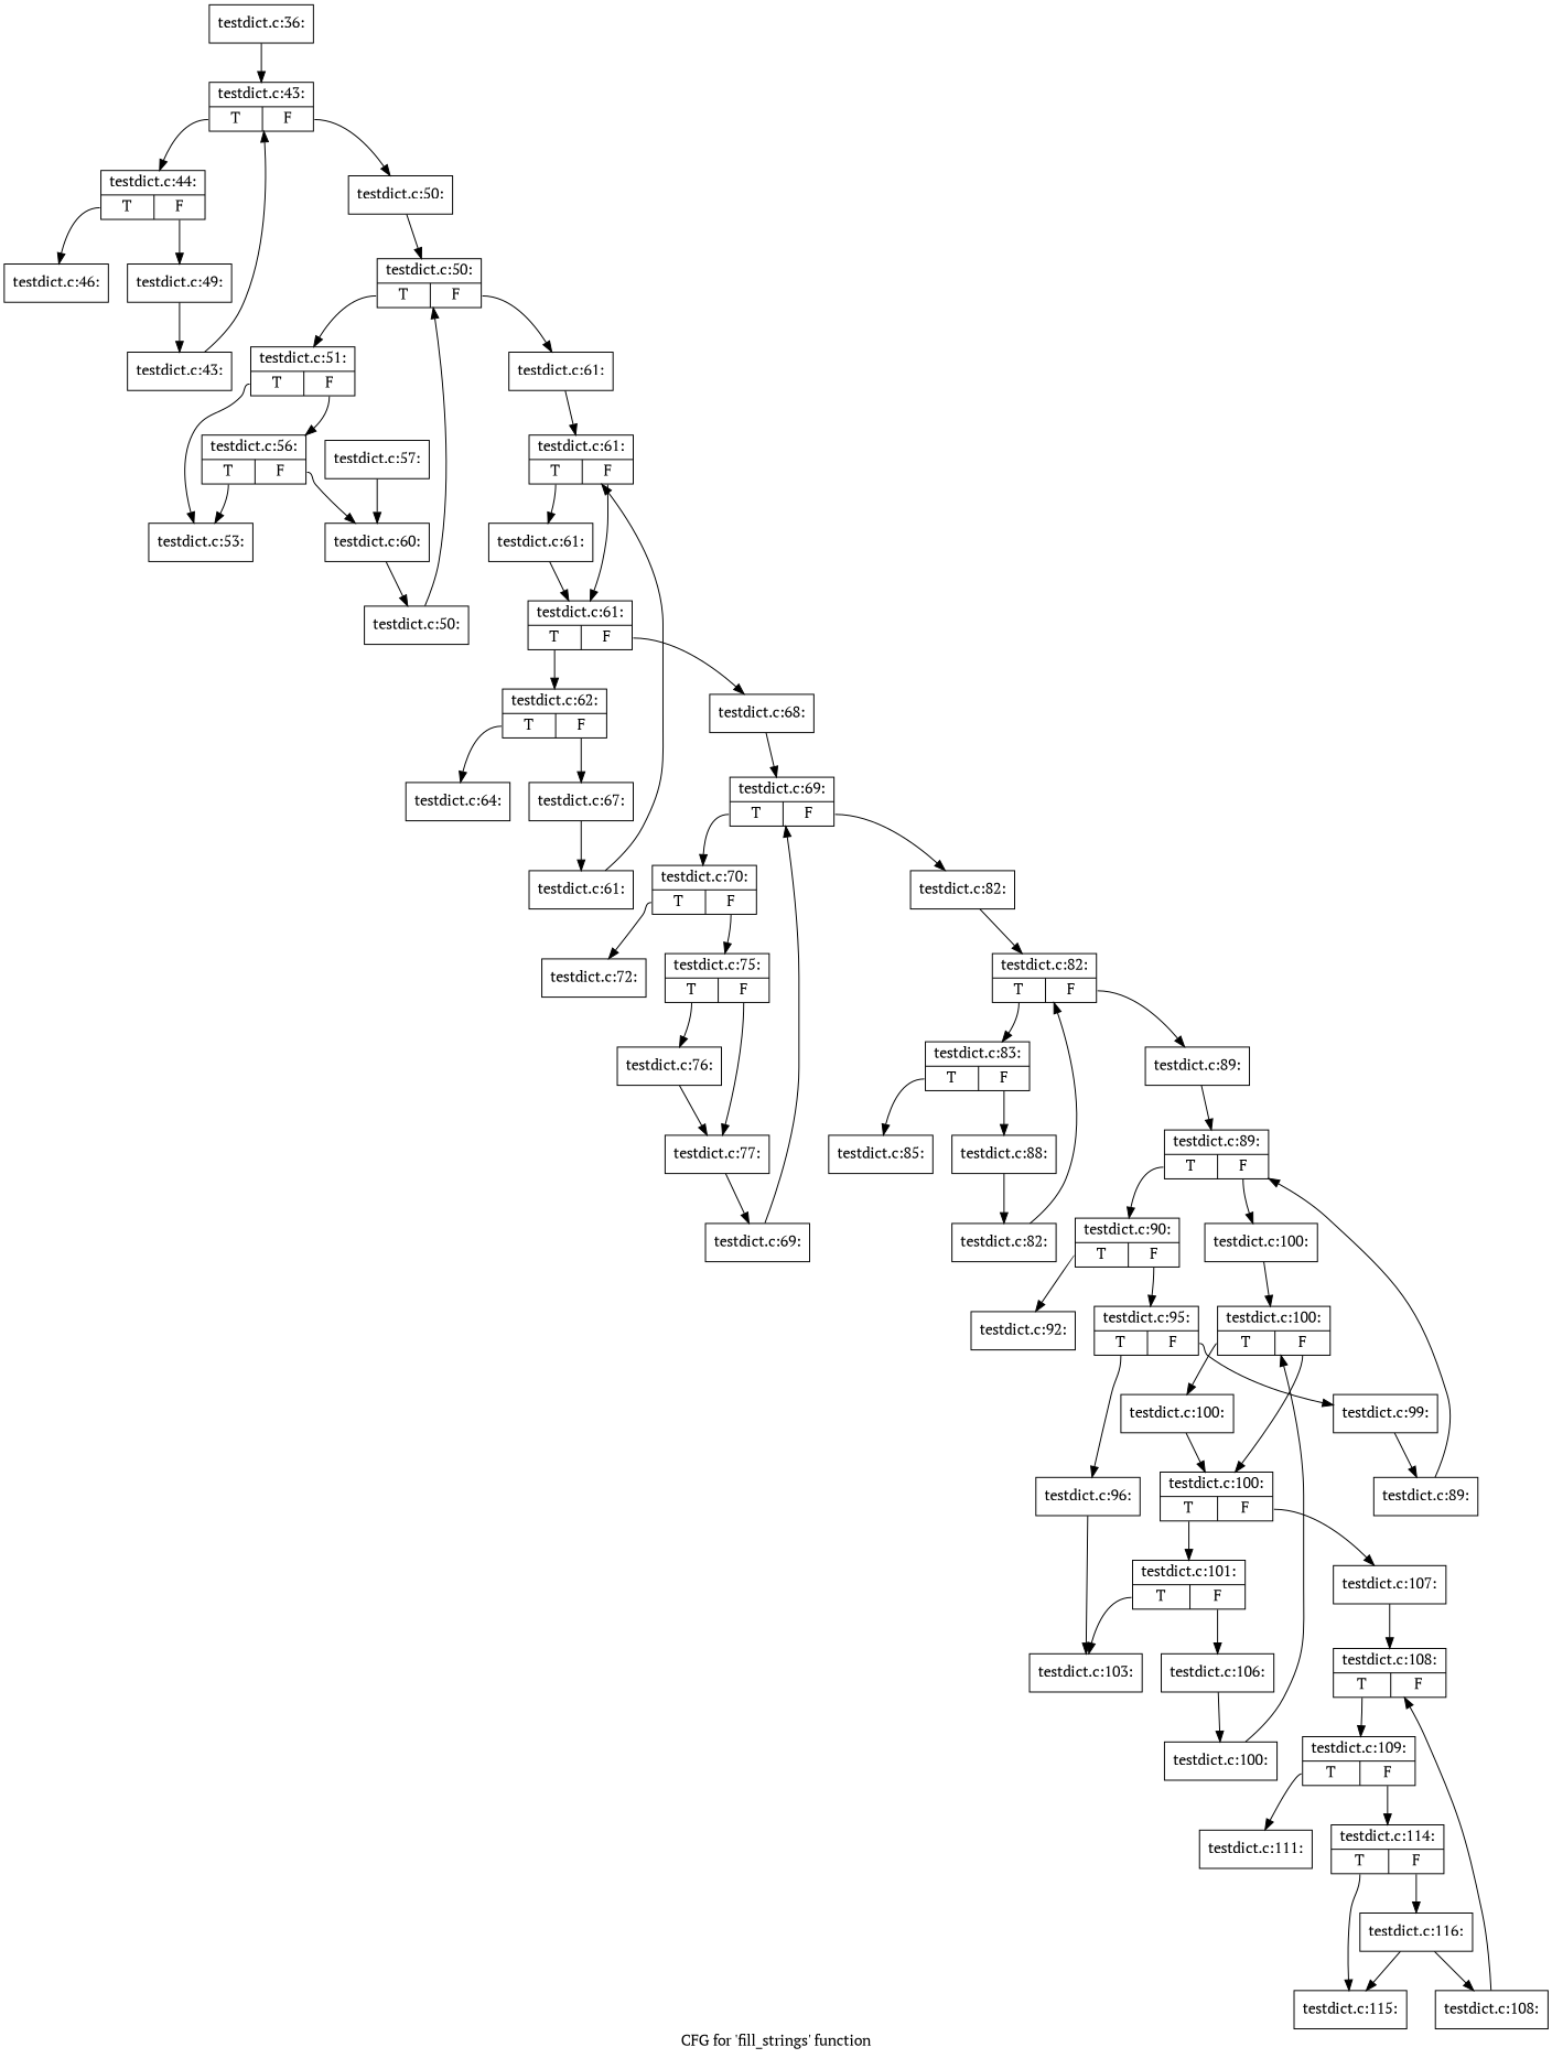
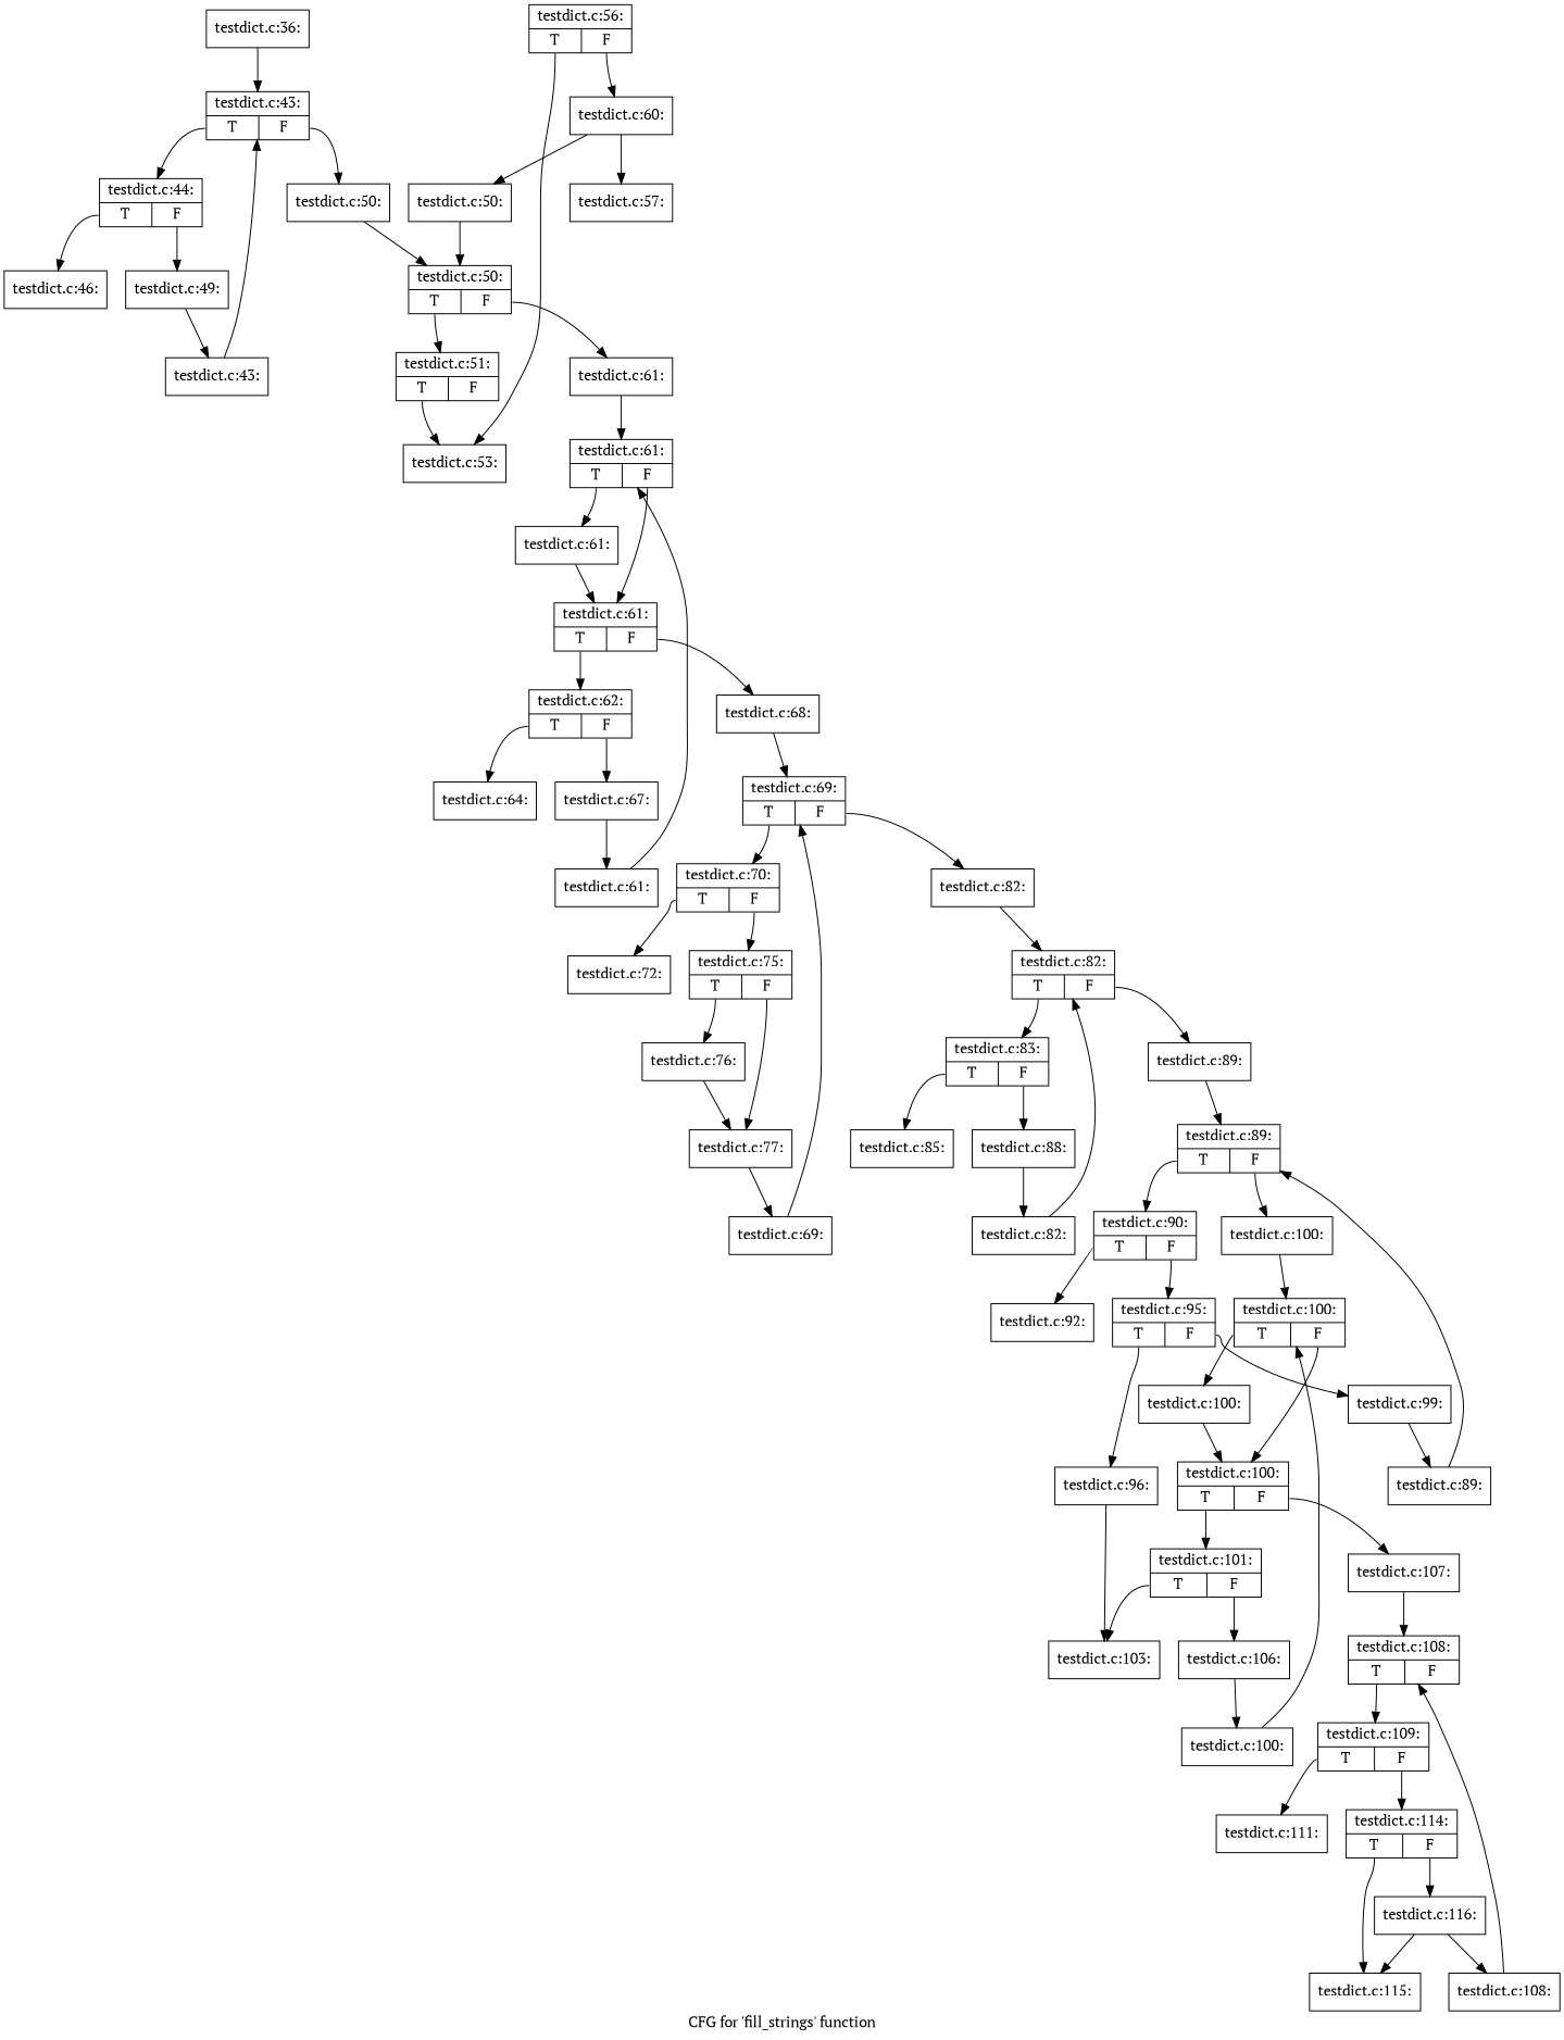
  digraph {
    fontname="PT Serif"
    label="CFG for 'fill_strings' function"
    node [fontname="PT Serif" shape=record]
    edge [fontname="PT Serif"]
    n1 [label="{testdict.c:36:}"]
    n2 [label="{testdict.c:43:|{<s0>T|<s1>F}}"]
    n3 [label="{testdict.c:44:|{<s0>T|<s1>F}}"]
    n4 [label="{testdict.c:50:}"]
    n5 [label="{testdict.c:46:}"]
    n6 [label="{testdict.c:49:}"]
    n7 [label="{testdict.c:50:|{<s0>T|<s1>F}}"]
    n8 [label="{testdict.c:43:}"]
    n9 [label="{testdict.c:51:|{<s0>T|<s1>F}}"]
    n10 [label="{testdict.c:61:}"]
    n11 [label="{testdict.c:53:}"]
    n12 [label="{testdict.c:56:|{<s0>T|<s1>F}}"]
    n13 [label="{testdict.c:61:|{<s0>T|<s1>F}}"]
    n14 [label="{testdict.c:60:}"]
    n15 [label="{testdict.c:61:}"]
    n16 [label="{testdict.c:61:|{<s0>T|<s1>F}}"]
    n17 [label="{testdict.c:57:}"]
    n18 [label="{testdict.c:50:}"]
    n19 [label="{testdict.c:62:|{<s0>T|<s1>F}}"]
    n20 [label="{testdict.c:68:}"]
    n21 [label="{testdict.c:64:}"]
    n22 [label="{testdict.c:67:}"]
    n23 [label="{testdict.c:69:|{<s0>T|<s1>F}}"]
    n24 [label="{testdict.c:61:}"]
    n25 [label="{testdict.c:70:|{<s0>T|<s1>F}}"]
    n26 [label="{testdict.c:82:}"]
    n27 [label="{testdict.c:72:}"]
    n28 [label="{testdict.c:75:|{<s0>T|<s1>F}}"]
    n29 [label="{testdict.c:82:|{<s0>T|<s1>F}}"]
    n30 [label="{testdict.c:76:}"]
    n31 [label="{testdict.c:77:}"]
    n32 [label="{testdict.c:83:|{<s0>T|<s1>F}}"]
    n33 [label="{testdict.c:89:}"]
    n34 [label="{testdict.c:69:}"]
    n35 [label="{testdict.c:85:}"]
    n36 [label="{testdict.c:88:}"]
    n37 [label="{testdict.c:89:|{<s0>T|<s1>F}}"]
    n38 [label="{testdict.c:82:}"]
    n39 [label="{testdict.c:90:|{<s0>T|<s1>F}}"]
    n40 [label="{testdict.c:100:}"]
    n41 [label="{testdict.c:92:}"]
    n42 [label="{testdict.c:95:|{<s0>T|<s1>F}}"]
    n43 [label="{testdict.c:100:|{<s0>T|<s1>F}}"]
    n44 [label="{testdict.c:96:}"]
    n45 [label="{testdict.c:99:}"]
    n46 [label="{testdict.c:100:}"]
    n47 [label="{testdict.c:100:|{<s0>T|<s1>F}}"]
    n48 [label="{testdict.c:103:}"]
    n49 [label="{testdict.c:89:}"]
    n50 [label="{testdict.c:101:|{<s0>T|<s1>F}}"]
    n51 [label="{testdict.c:107:}"]
    n52 [label="{testdict.c:106:}"]
    n53 [label="{testdict.c:108:|{<s0>T|<s1>F}}"]
    n54 [label="{testdict.c:100:}"]
    n55 [label="{testdict.c:109:|{<s0>T|<s1>F}}"]
    n56 [label="{testdict.c:111:}"]
    n57 [label="{testdict.c:114:|{<s0>T|<s1>F}}"]
    n58 [label="{testdict.c:115:}"]
    n59 [label="{testdict.c:116:}"]
    n60 [label="{testdict.c:108:}"]
    n1 -> n2
    n2 -> n3 [tailport=s0]
    n2 -> n4 [tailport=s1]
    n3 -> n5 [tailport=s0]
    n3 -> n6 [tailport=s1]
    n4 -> n7
    n6 -> n8
    n7 -> n9 [tailport=s0]
    n7 -> n10 [tailport=s1]
    n8 -> n2
    n9 -> n11 [tailport=s0]
-   n9 -> n12 [tailport=s1]
    n10 -> n13
    n12 -> n11 [tailport=s0]
    n12 -> n14 [tailport=s1]
    n13 -> n15 [tailport=s0]
    n13 -> n16 [tailport=s1]
    n14 -> n18
    n15 -> n16
    n16 -> n19 [tailport=s0]
    n16 -> n20 [tailport=s1]
-   n17 -> n14
+   n14 -> n17
    n18 -> n7
    n19 -> n21 [tailport=s0]
    n19 -> n22 [tailport=s1]
    n20 -> n23
    n22 -> n24
    n23 -> n25 [tailport=s0]
    n23 -> n26 [tailport=s1]
    n24 -> n13
    n25 -> n27 [tailport=s0]
    n25 -> n28 [tailport=s1]
    n26 -> n29
    n28 -> n30 [tailport=s0]
    n28 -> n31 [tailport=s1]
    n29 -> n32 [tailport=s0]
    n29 -> n33 [tailport=s1]
    n30 -> n31
    n31 -> n34
    n32 -> n35 [tailport=s0]
    n32 -> n36 [tailport=s1]
    n33 -> n37
    n34 -> n23
    n36 -> n38
    n37 -> n39 [tailport=s0]
    n37 -> n40 [tailport=s1]
    n38 -> n29
    n39 -> n41 [tailport=s0]
    n39 -> n42 [tailport=s1]
    n40 -> n43
    n42 -> n44 [tailport=s0]
    n42 -> n45 [tailport=s1]
    n43 -> n46 [tailport=s0]
    n43 -> n47 [tailport=s1]
    n44 -> n48
    n45 -> n49
    n46 -> n47
    n47 -> n50 [tailport=s0]
    n47 -> n51 [tailport=s1]
    n49 -> n37
    n50 -> n48 [tailport=s0]
    n50 -> n52 [tailport=s1]
    n51 -> n53
    n52 -> n54
    n53 -> n55 [tailport=s0]
    n54 -> n43
    n55 -> n56 [tailport=s0]
    n55 -> n57 [tailport=s1]
    n57 -> n58 [tailport=s0]
    n57 -> n59 [tailport=s1]
    n59 -> n58
    n59 -> n60
    n60 -> n53
  }
